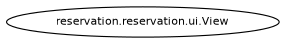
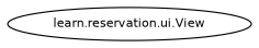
  digraph {
    rankdir=LR
-   n1 [color=black fillcolor=white fontname=Helvetica fontsize=10 height=0.2 label="reservation.reservation.ui.View" shape=ellipse style=filled width=0.4]
+   n1 [color=black fillcolor=white fontname=Helvetica fontsize=10 height=0.2 label="learn.reservation.ui.View" shape=ellipse style=filled width=0.4]
  }
